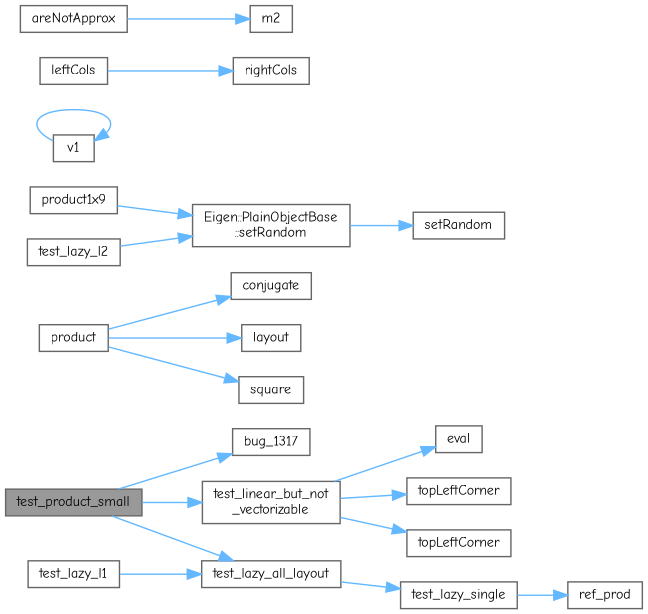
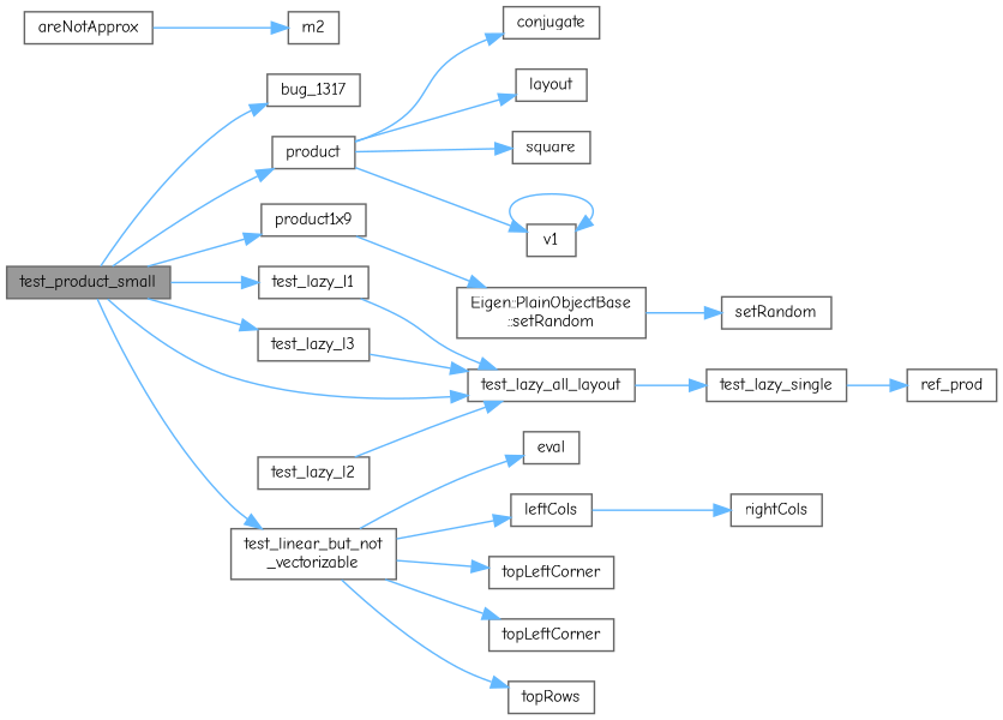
  digraph {
    fontname="Comic Neue"
    rankdir=LR
    node [color=grey40 fillcolor=white fontname="Comic Neue" fontsize=10 shape=box style=filled]
    edge [color=steelblue1 fontname="Comic Neue" fontsize=10 labelfontname=Helvetica labelfontsize=10 style=solid]
    n1 [color=gray40 fillcolor=grey60 fontcolor=black height=0.2 label=test_product_small width=0.4]
    n2 [height=0.2 label=bug_1317 width=0.4]
    n3 [height=0.2 label=product width=0.4]
    n4 [height=0.2 label=product1x9 width=0.4]
    n5 [height=0.2 label=test_lazy_l1 width=0.4]
+   n6 [height=0.2 label=test_lazy_l3 width=0.4]
    n7 [height=0.2 label="test_linear_but_not\l_vectorizable" width=0.4]
    n8 [height=0.2 label=test_lazy_all_layout width=0.4]
    n9 [height=0.2 label=conjugate width=0.4]
    n10 [height=0.2 label=layout width=0.4]
    n11 [height=0.2 label=square width=0.4]
    n12 [height=0.2 label=v1 width=0.4]
    n13 [height=0.2 label="Eigen::PlainObjectBase\l::setRandom" width=0.4]
    n14 [height=0.2 label=test_lazy_l2 width=0.4]
    n15 [height=0.2 label=eval width=0.4]
    n16 [height=0.2 label=leftCols width=0.4]
    n17 [height=0.2 label=topLeftCorner width=0.4]
    n18 [height=0.2 label=topLeftCorner width=0.4]
+   n19 [height=0.2 label=topRows width=0.4]
    n20 [height=0.2 label=areNotApprox width=0.4]
    n21 [height=0.2 label=m2 width=0.4]
    n22 [height=0.2 label=setRandom width=0.4]
    n23 [height=0.2 label=test_lazy_single width=0.4]
    n24 [height=0.2 label=ref_prod width=0.4]
    n25 [height=0.2 label=rightCols width=0.4]
    n1 -> n2
+   n1 -> n3
+   n1 -> n4
+   n1 -> n5
+   n1 -> n6
    n1 -> n7
    n1 -> n8
    n3 -> n9
    n3 -> n10
    n3 -> n11
+   n3 -> n12
    n4 -> n13
    n5 -> n8
+   n6 -> n8
    n7 -> n15
+   n7 -> n16
    n7 -> n17
    n7 -> n18
+   n7 -> n19
    n8 -> n23
    n12 -> n12
    n13 -> n22
-   n14 -> n13
+   n14 -> n8
    n16 -> n25
    n20 -> n21
    n23 -> n24
  }
